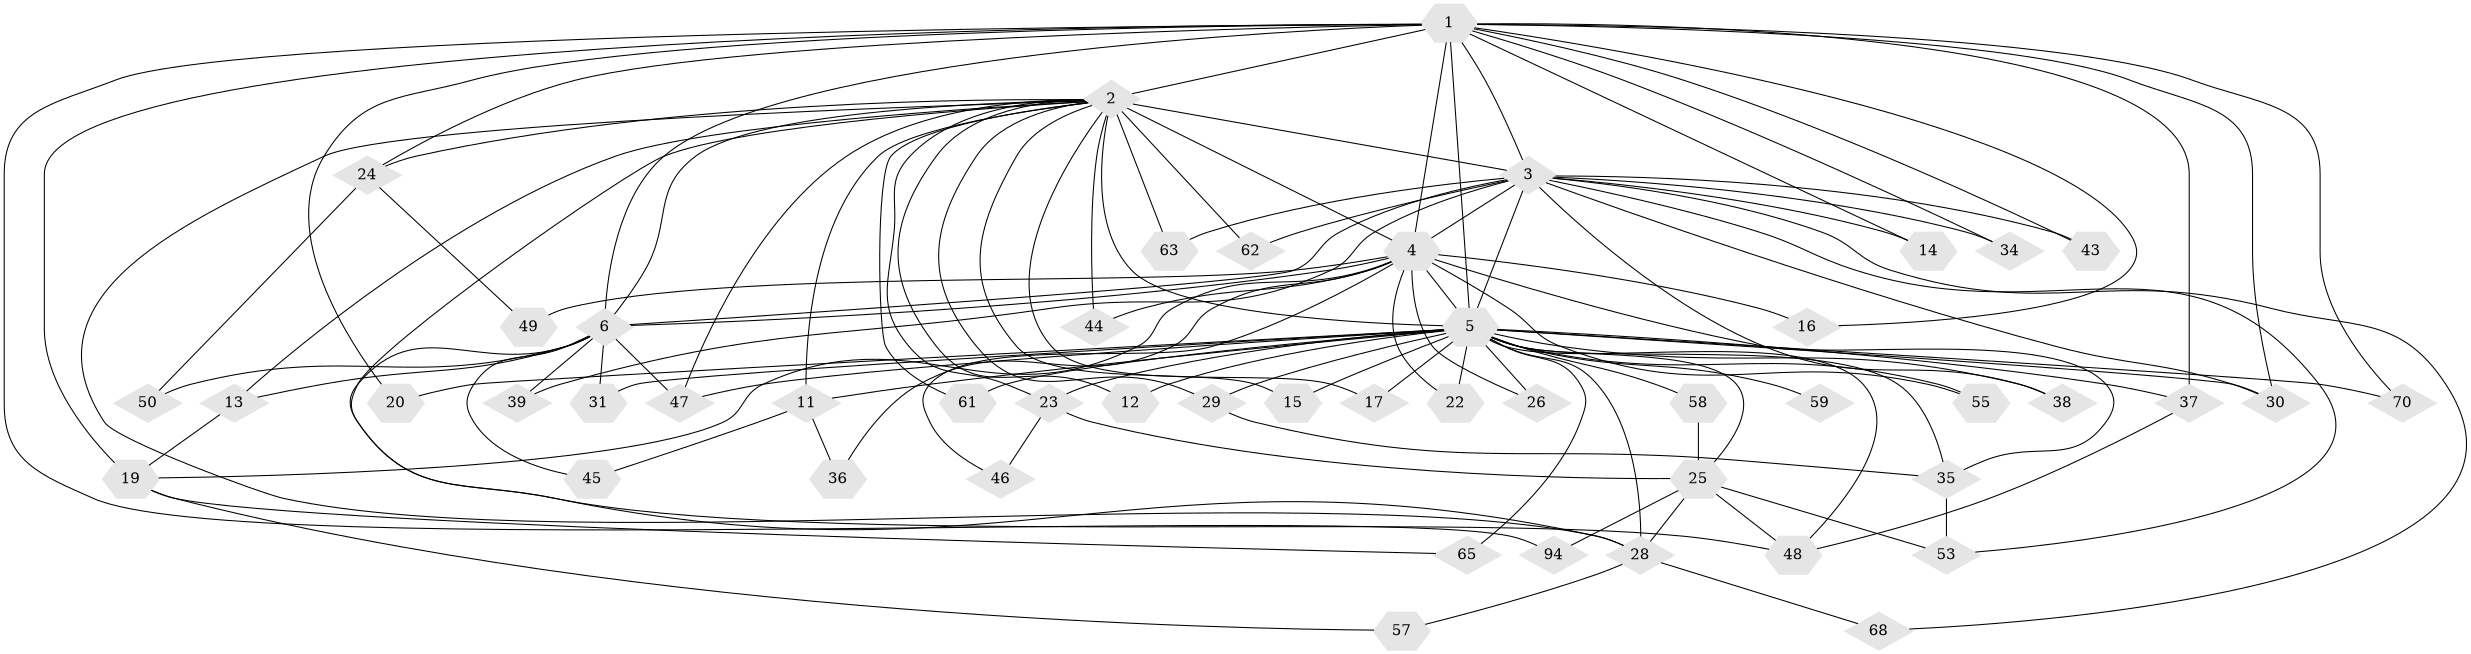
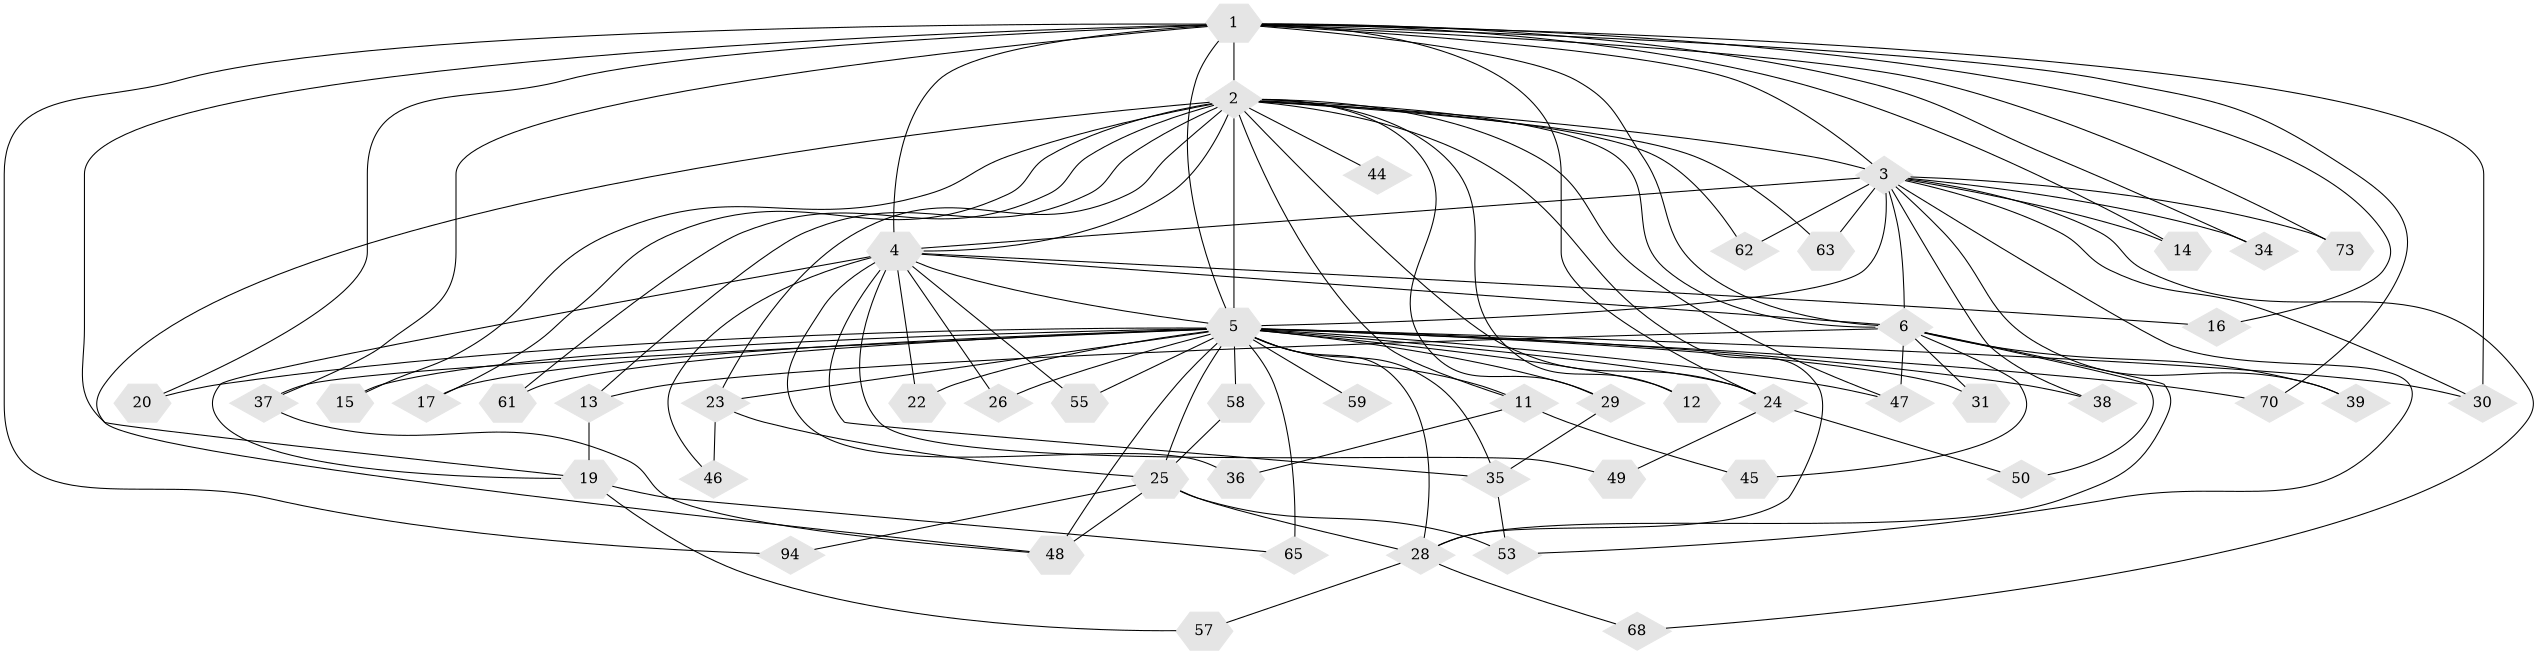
  graph {
    node [color=gray90 shape=diamond style=filled]
    1 [shape=hexagon super="+8"]
    2 [super="+9"]
    3 [super="+27"]
    4 [shape=hexagon super="+7"]
    5 [shape=hexagon super="+10"]
    6 [super="+21"]
    14 [shape=hexagon]
    16
    19 [shape=hexagon]
    20 [shape=hexagon]
    24 [super="+41"]
    30 [super="+33"]
    34
    37 [super="+58"]
-   43 [shape=hexagon]
+   43 [shape=hexagon label=73]
    n16 [label=94]
    70
    11 [super="+64"]
    12 [shape=hexagon]
    13 [super="+40"]
    15 [shape=hexagon]
    17 [super="+52"]
    23 [super="+72"]
    28 [super="+42"]
    29
    44
    47 [super="+51"]
    48 [shape=hexagon super="+71"]
    61 [shape=hexagon]
    62
    63 [shape=hexagon]
    38
    39
    53 [super="+69"]
    68
    22 [shape=hexagon super="+66"]
    26
    35 [super="+60"]
    36 [shape=hexagon]
    46
    49 [shape=hexagon]
    55 [shape=hexagon]
    n43 [label=58 shape=hexagon super="+56"]
    25 [shape=hexagon super="+32"]
    31 [shape=hexagon]
    59
    65 [super="+67"]
    45 [shape=hexagon]
    50
    57 [shape=hexagon]
    1 -- 2 [weight=4]
    1 -- 3 [weight=3]
    1 -- 4 [weight=4]
    1 -- 5 [weight=4]
    1 -- 6 [weight=2]
    1 -- 14
    1 -- 16
    1 -- 19
    1 -- 20
    1 -- 24
    1 -- 30
    1 -- 34
    1 -- 37
    1 -- 43
    1 -- n16
    1 -- 70
    2 -- 3 [weight=2]
    2 -- 4 [weight=4]
    2 -- 5 [weight=4]
    2 -- 6 [weight=2]
    2 -- 24
    2 -- 11
    2 -- 12
    2 -- 13
    2 -- 15
    2 -- 17
    2 -- 23
    2 -- 28
    2 -- 29
    2 -- 44
    2 -- 47
    2 -- 48
    2 -- 61
    2 -- 62
    2 -- 63
    3 -- 4 [weight=2]
    3 -- 5 [weight=2]
    3 -- 6 [weight=2]
    3 -- 14
    3 -- 30
    3 -- 34
    3 -- 43
    3 -- 62
    3 -- 63
    3 -- 38
    3 -- 39
    3 -- 53
    3 -- 68
    4 -- 5 [weight=4]
    4 -- 6 [weight=2]
    4 -- 16
    4 -- 19
-   4 -- 44
    4 -- 22 [weight=2]
    4 -- 26
    4 -- 35
    4 -- 36
    4 -- 46
    4 -- 49
    4 -- 55
    5 -- 20
+   5 -- 24
    5 -- 30
    5 -- 37
    5 -- 70
    5 -- 11 [weight=2]
    5 -- 12
    5 -- 15
    5 -- 17 [weight=2]
    5 -- 23
    5 -- 28 [weight=2]
    5 -- 29
    5 -- 47
    5 -- 48
    5 -- 61
    5 -- 38
    5 -- 22
    5 -- 26
    5 -- 35
    5 -- 55
    5 -- n43 [weight=2]
    5 -- 25
    5 -- 31
    5 -- 59
    5 -- 65 [weight=2]
    6 -- 13
    6 -- 28 [weight=2]
    6 -- 47
    6 -- 39
    6 -- 31
    6 -- 45
    6 -- 50
    19 -- 65
    19 -- 57
    24 -- 49
    24 -- 50
    37 -- 48
    11 -- 36
    11 -- 45
    13 -- 19
    23 -- 46
    23 -- 25
    28 -- 68
    28 -- 57
    29 -- 35
    35 -- 53
    n43 -- 25
    25 -- n16
    25 -- 28
    25 -- 48
    25 -- 53
  }
